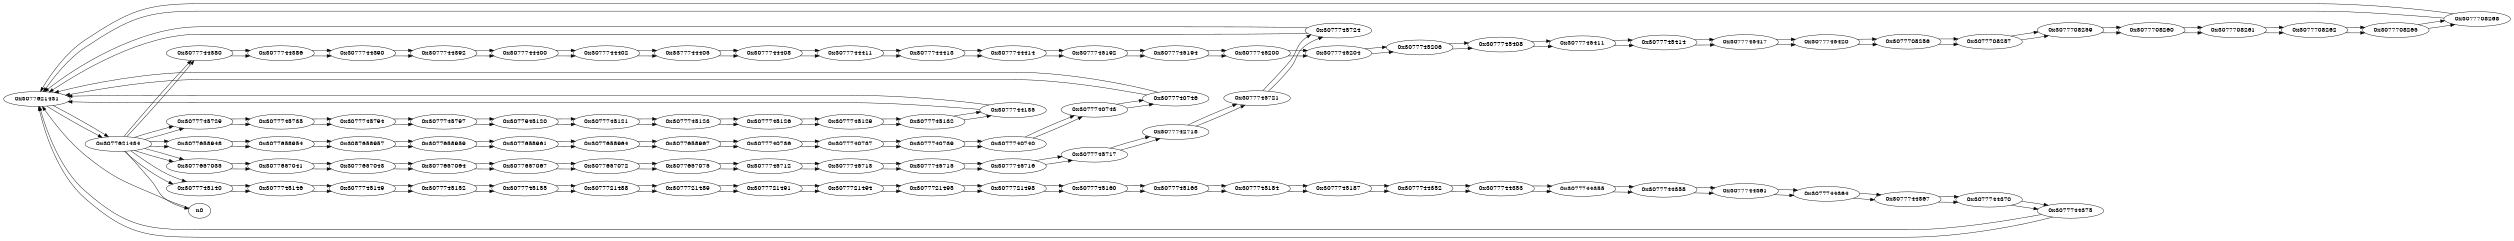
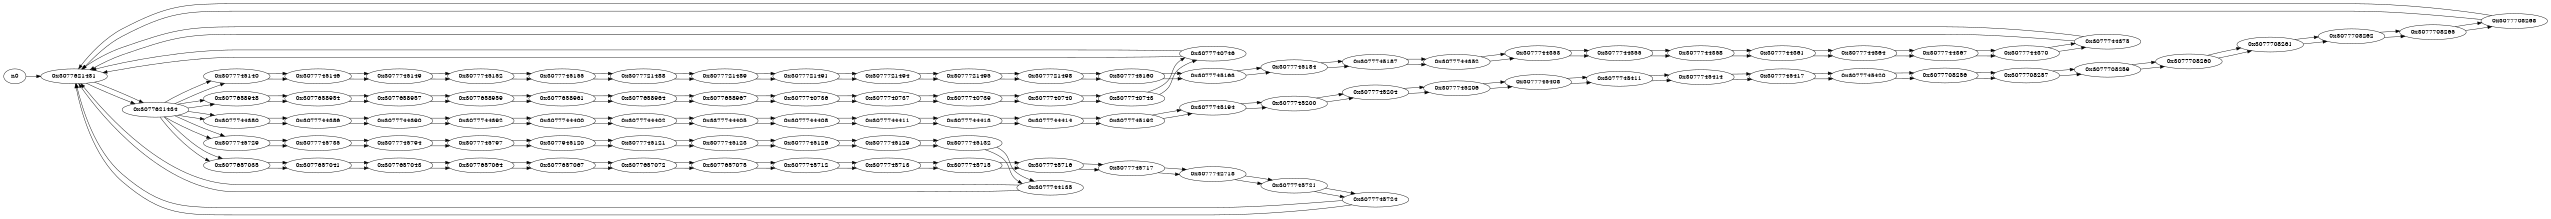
  digraph {
    rankdir=LR
    n1 [label="0x3077621431"]
    n2 [label="0x3077621434"]
    n3 [label="0x3077744380"]
    n24 [label="0x3077745140"]
    n48 [label="0x3077658948"]
    n61 [label="0x3077657035"]
    n76 [label="0x3077745729"]
    n0
    n4 [label="0x3077744386"]
    n25 [label="0x3077745146"]
    n49 [label="0x3077658954"]
    n62 [label="0x3077657041"]
    n77 [label="0x3077745735"]
    n5 [label="0x3077744390"]
    n6 [label="0x3077744392"]
    n7 [label="0x3077744400"]
    n8 [label="0x3077744402"]
    n9 [label="0x3377744405"]
    n10 [label="0x3077744408"]
    n11 [label="0x3077744411"]
    n12 [label="0x3077744413"]
    n13 [label="0x3077744414"]
    n14 [label="0x3077745192"]
    n15 [label="0x3077745194"]
    n16 [label="0x3077745200"]
    n17 [label="0x3077745204"]
    n18 [label="0x3077745206"]
    n19 [label="0x3077745408"]
    n20 [label="0x3077745411"]
    n21 [label="0x3077745414"]
    n22 [label="0x3077745417"]
    n23 [label="0x3077745420"]
    n87 [label="0x3077708256"]
    n88 [label="0x3077708257"]
    n26 [label="0x3077745149"]
    n27 [label="0x3077745152"]
    n28 [label="0x3077745155"]
    n29 [label="0x3077721488"]
    n30 [label="0x3077721489"]
    n31 [label="0x3077721491"]
    n32 [label="0x3077721494"]
    n33 [label="0x3077721495"]
    n34 [label="0x3077721498"]
    n35 [label="0x3077745160"]
    n36 [label="0x3077745163"]
    n37 [label="0x3077745184"]
    n38 [label="0x3077745187"]
    n39 [label="0x3077744352"]
    n40 [label="0x3077744353"]
    n41 [label="0x3077744355"]
    n42 [label="0x3077744358"]
    n43 [label="0x3077744361"]
    n44 [label="0x3077744364"]
    n45 [label="0x3077744367"]
    n46 [label="0x3077744370"]
    n47 [label="0x3077744375"]
-   n50 [label="0x3087658957"]
+   n50 [label="0x3077658957"]
    n51 [label="0x3077658959"]
    n52 [label="0x3077658961"]
    n53 [label="0x3077658964"]
    n54 [label="0x3077658967"]
    n55 [label="0x3077740736"]
    n56 [label="0x3077740737"]
    n57 [label="0x3077740739"]
    n58 [label="0x3077740740"]
    n59 [label="0x3077740743"]
    n60 [label="0x3077740746"]
    n63 [label="0x3077657043"]
    n64 [label="0x3077657064"]
    n65 [label="0x3077657067"]
    n66 [label="0x3077657072"]
    n67 [label="0x3077657075"]
    n68 [label="0x3077745712"]
    n69 [label="0x3077745713"]
    n70 [label="0x3077745715"]
    n71 [label="0x3077745716"]
    n72 [label="0x3077745717"]
    n73 [label="0x3077742718"]
    n74 [label="0x3077745721"]
    n75 [label="0x3077745724"]
    n78 [label="0x3077745794"]
    n79 [label="0x3077745797"]
    n80 [label="0x3077945120"]
    n81 [label="0x3077745121"]
    n82 [label="0x3077745123"]
    n83 [label="0x3077745126"]
    n84 [label="0x3077745129"]
    n85 [label="0x3077745132"]
    n86 [label="0x3077744135"]
    n89 [label="0x3077708259"]
    n90 [label="0x3077708260"]
    n91 [label="0x3077708261"]
    n92 [label="0x3077708262"]
    n93 [label="0x3077708265"]
    n94 [label="0x3077708268"]
    n1 -> n2
    n1 -> n2
    n2 -> n3
    n2 -> n3
    n2 -> n24
    n2 -> n24
    n2 -> n48
    n2 -> n48
    n2 -> n61
    n2 -> n61
    n2 -> n76
    n2 -> n76
-   n2 -> n0
    n3 -> n4
    n3 -> n4
    n24 -> n25
    n24 -> n25
    n48 -> n49
    n48 -> n49
    n61 -> n62
    n61 -> n62
    n76 -> n77
    n76 -> n77
    n0 -> n1
    n4 -> n5
    n4 -> n5
    n25 -> n26
    n25 -> n26
    n49 -> n50
    n49 -> n50
    n62 -> n63
    n62 -> n63
    n77 -> n78
    n77 -> n78
    n5 -> n6
    n5 -> n6
    n6 -> n7
    n6 -> n7
    n7 -> n8
    n7 -> n8
    n8 -> n9
    n8 -> n9
    n9 -> n10
    n9 -> n10
    n10 -> n11
    n10 -> n11
    n11 -> n12
    n11 -> n12
    n12 -> n13
    n12 -> n13
    n13 -> n14
    n13 -> n14
    n14 -> n15
    n14 -> n15
    n15 -> n16
    n15 -> n16
    n16 -> n17
    n16 -> n17
    n17 -> n18
    n17 -> n18
    n18 -> n19
    n18 -> n19
    n19 -> n20
    n19 -> n20
    n20 -> n21
    n20 -> n21
    n21 -> n22
    n21 -> n22
    n22 -> n23
    n22 -> n23
    n23 -> n87
    n23 -> n87
    n87 -> n88
    n87 -> n88
    n88 -> n89
    n88 -> n89
    n26 -> n27
    n26 -> n27
    n27 -> n28
    n27 -> n28
    n28 -> n29
    n28 -> n29
    n29 -> n30
    n29 -> n30
    n30 -> n31
    n30 -> n31
    n31 -> n32
    n31 -> n32
    n32 -> n33
    n32 -> n33
    n33 -> n34
    n33 -> n34
    n34 -> n35
    n34 -> n35
    n35 -> n36
    n35 -> n36
    n36 -> n37
    n36 -> n37
    n37 -> n38
    n37 -> n38
    n38 -> n39
    n38 -> n39
    n39 -> n40
    n39 -> n40
    n40 -> n41
    n40 -> n41
    n41 -> n42
    n41 -> n42
    n42 -> n43
    n42 -> n43
    n43 -> n44
    n43 -> n44
    n44 -> n45
    n44 -> n45
    n45 -> n46
    n45 -> n46
    n46 -> n47
    n46 -> n47
    n47 -> n1
    n47 -> n1
    n50 -> n51
    n50 -> n51
    n51 -> n52
    n51 -> n52
    n52 -> n53
    n52 -> n53
    n53 -> n54
    n53 -> n54
    n54 -> n55
    n54 -> n55
    n55 -> n56
    n55 -> n56
    n56 -> n57
    n56 -> n57
    n57 -> n58
    n57 -> n58
    n58 -> n59
    n58 -> n59
    n59 -> n60
    n59 -> n60
    n60 -> n1
    n60 -> n1
    n63 -> n64
    n63 -> n64
    n64 -> n65
    n64 -> n65
    n65 -> n66
    n65 -> n66
    n66 -> n67
    n66 -> n67
    n67 -> n68
    n67 -> n68
    n68 -> n69
    n68 -> n69
    n69 -> n70
    n69 -> n70
    n70 -> n71
    n70 -> n71
    n71 -> n72
    n71 -> n72
    n72 -> n73
    n72 -> n73
    n73 -> n74
    n73 -> n74
    n74 -> n75
    n74 -> n75
    n75 -> n1
    n75 -> n1
    n78 -> n79
    n78 -> n79
    n79 -> n80
    n79 -> n80
    n80 -> n81
    n80 -> n81
    n81 -> n82
    n81 -> n82
    n82 -> n83
    n82 -> n83
    n83 -> n84
    n83 -> n84
    n84 -> n85
    n84 -> n85
    n85 -> n86
    n85 -> n86
    n86 -> n1
    n86 -> n1
    n89 -> n90
    n89 -> n90
    n90 -> n91
    n90 -> n91
    n91 -> n92
    n91 -> n92
    n92 -> n93
    n92 -> n93
    n93 -> n94
    n93 -> n94
    n94 -> n1
    n94 -> n1
  }
